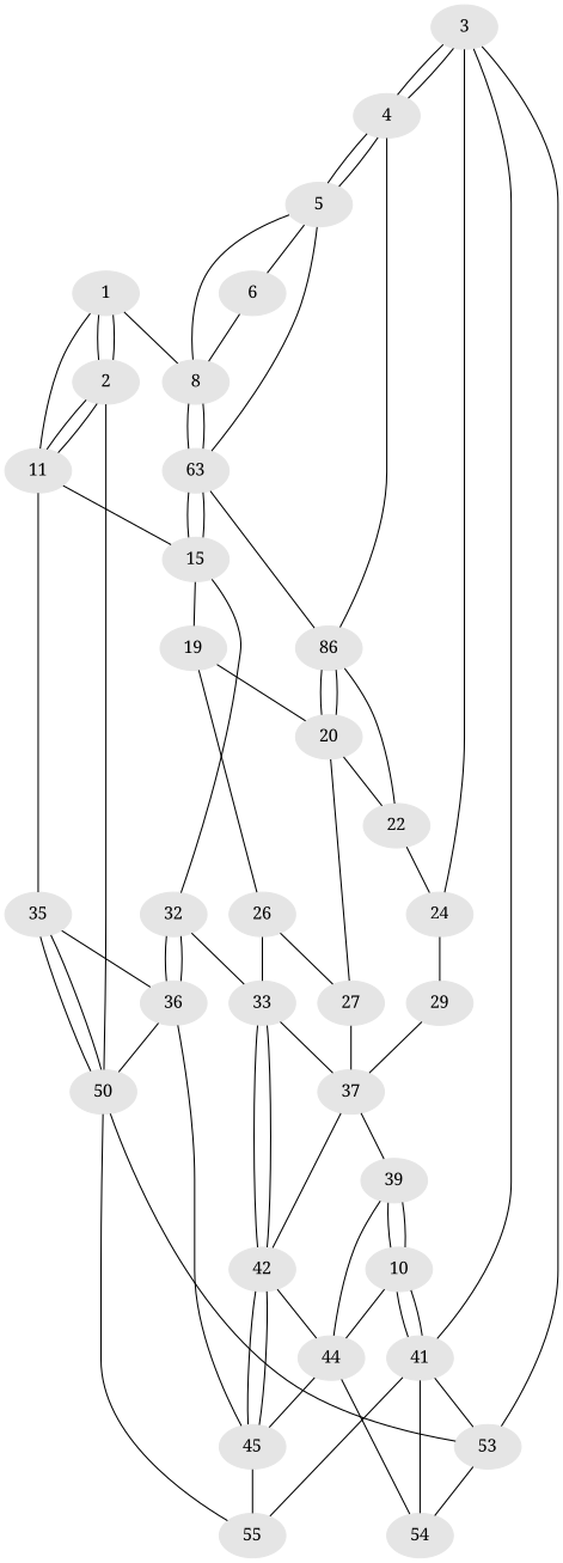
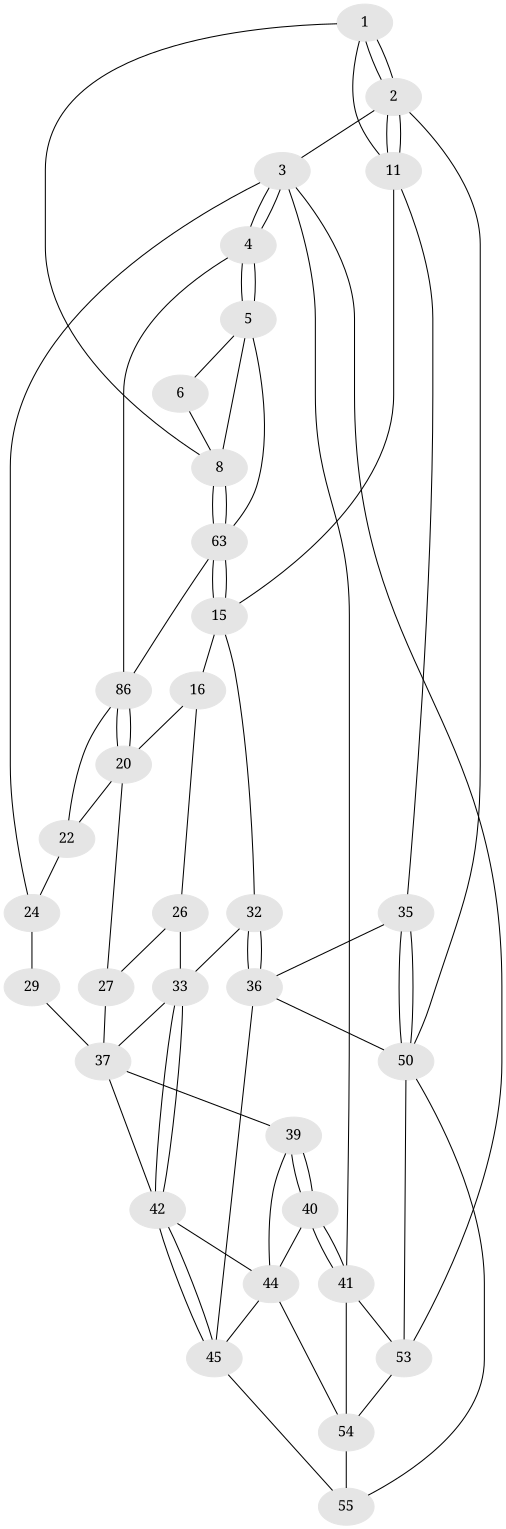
  graph {
    fontname="Noto Serif"
    node [color=gray90 fontname="Noto Serif" style=filled]
    edge [fontname="Noto Serif"]
    1 [super="+7"]
    2
    8 [super="+9"]
    11 [super="+12"]
    3 [super="+25"]
    50 [super="+51"]
    n7 [label=63 super="+14"]
    15 [super="+18"]
    35
    4
    24
    41 [super="+52"]
    53
    55
    5 [super="+10"]
    n16 [label=86 super="+17"]
    29 [super="+30"]
    54 [super="+56"]
    6
    20 [super="+21"]
    22 [super="+23"]
-   19
+   19 [label=16]
    32
    36 [super="+48"]
    26 [super="+31"]
    33 [super="+34"]
    27 [super="+28"]
    37 [super="+38"]
    42 [super="+43"]
    39
    45 [super="+46"]
    44 [super="+47"]
-   40 [super="+49" label=10]
+   40 [super="+49"]
    1 -- 2
    1 -- 2
    1 -- 8
    1 -- 11
    2 -- 11
    2 -- 11
+   2 -- 3
    2 -- 50
    8 -- n7
    8 -- n7
    11 -- 15
    11 -- 35
    3 -- 4
    3 -- 4
    3 -- 24
    3 -- 41
    3 -- 53
    50 -- 53
    50 -- 55
    n7 -- 15
    n7 -- 15
    n7 -- n16
    15 -- 19
    15 -- 32
    35 -- 50
    35 -- 50
    35 -- 36
    4 -- 5
    4 -- 5
    4 -- n16
    24 -- 29
    41 -- 53
    41 -- 54
    53 -- 54
    5 -- 8
    5 -- n7
    5 -- 6
    n16 -- 20
    n16 -- 20
    n16 -- 22
    29 -- 37
-   41 -- 55
+   54 -- 55
    6 -- 8
    20 -- 22
    20 -- 27
    22 -- 24
    19 -- 20
    19 -- 26
    32 -- 36
    32 -- 36
    32 -- 33
    36 -- 50
    36 -- 45
    26 -- 33
    26 -- 27 [weight=2]
    33 -- 37
    33 -- 42
    33 -- 42
    27 -- 37
    37 -- 42
    37 -- 39
    42 -- 45
    42 -- 45
    42 -- 44
    39 -- 44
    39 -- 40
    39 -- 40
    45 -- 55
    44 -- 54
    44 -- 45
    40 -- 41
    40 -- 41
    40 -- 44
  }
